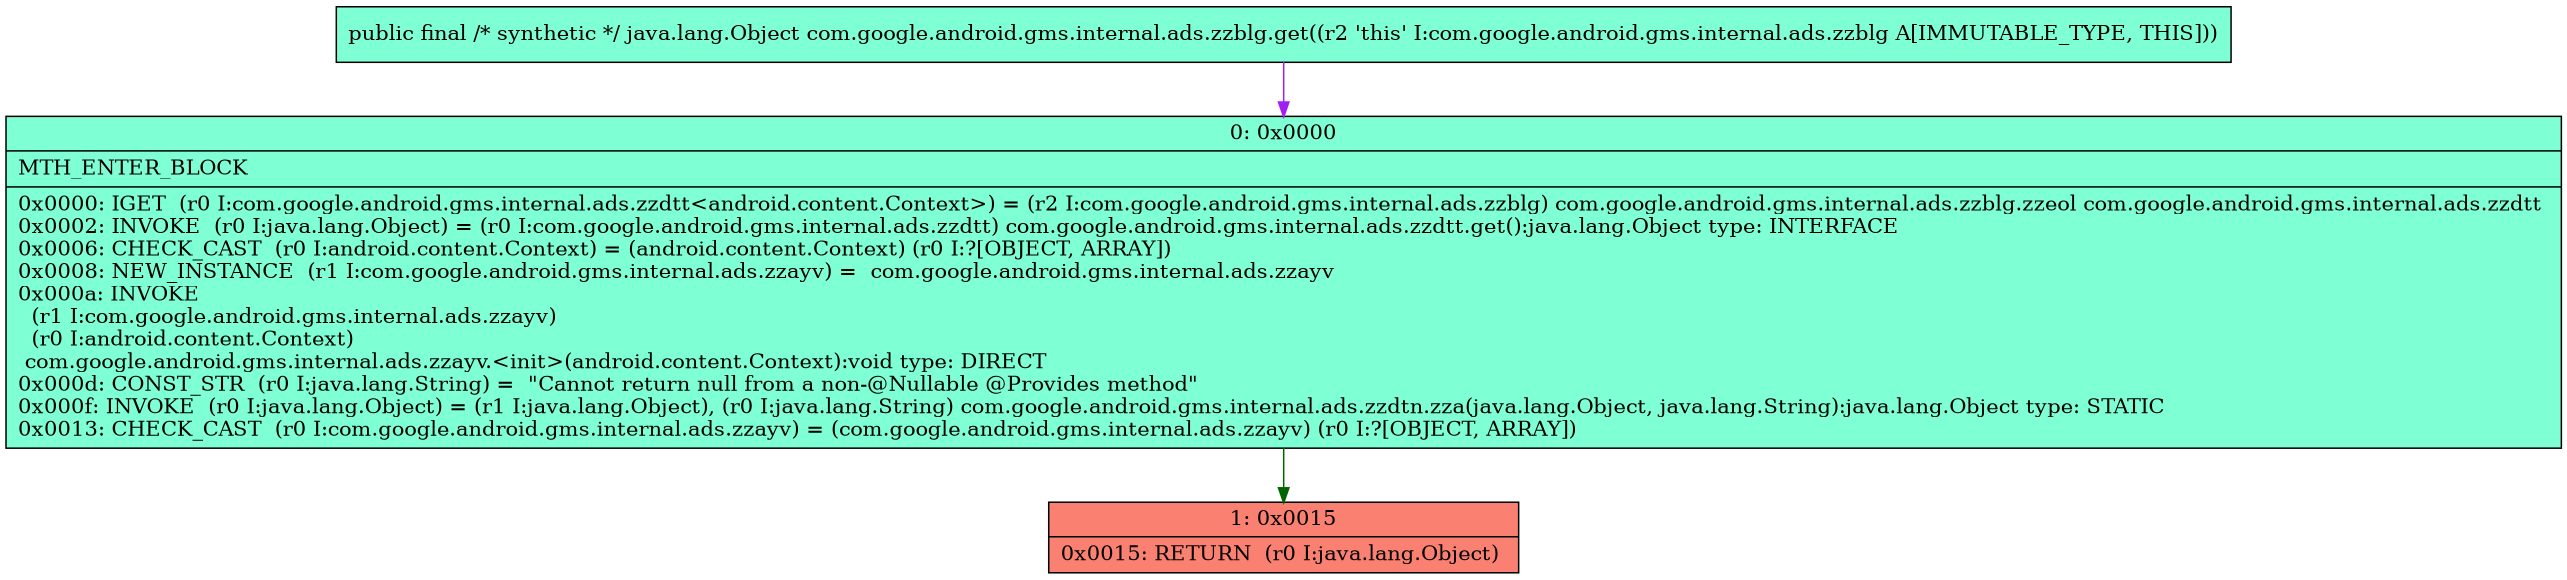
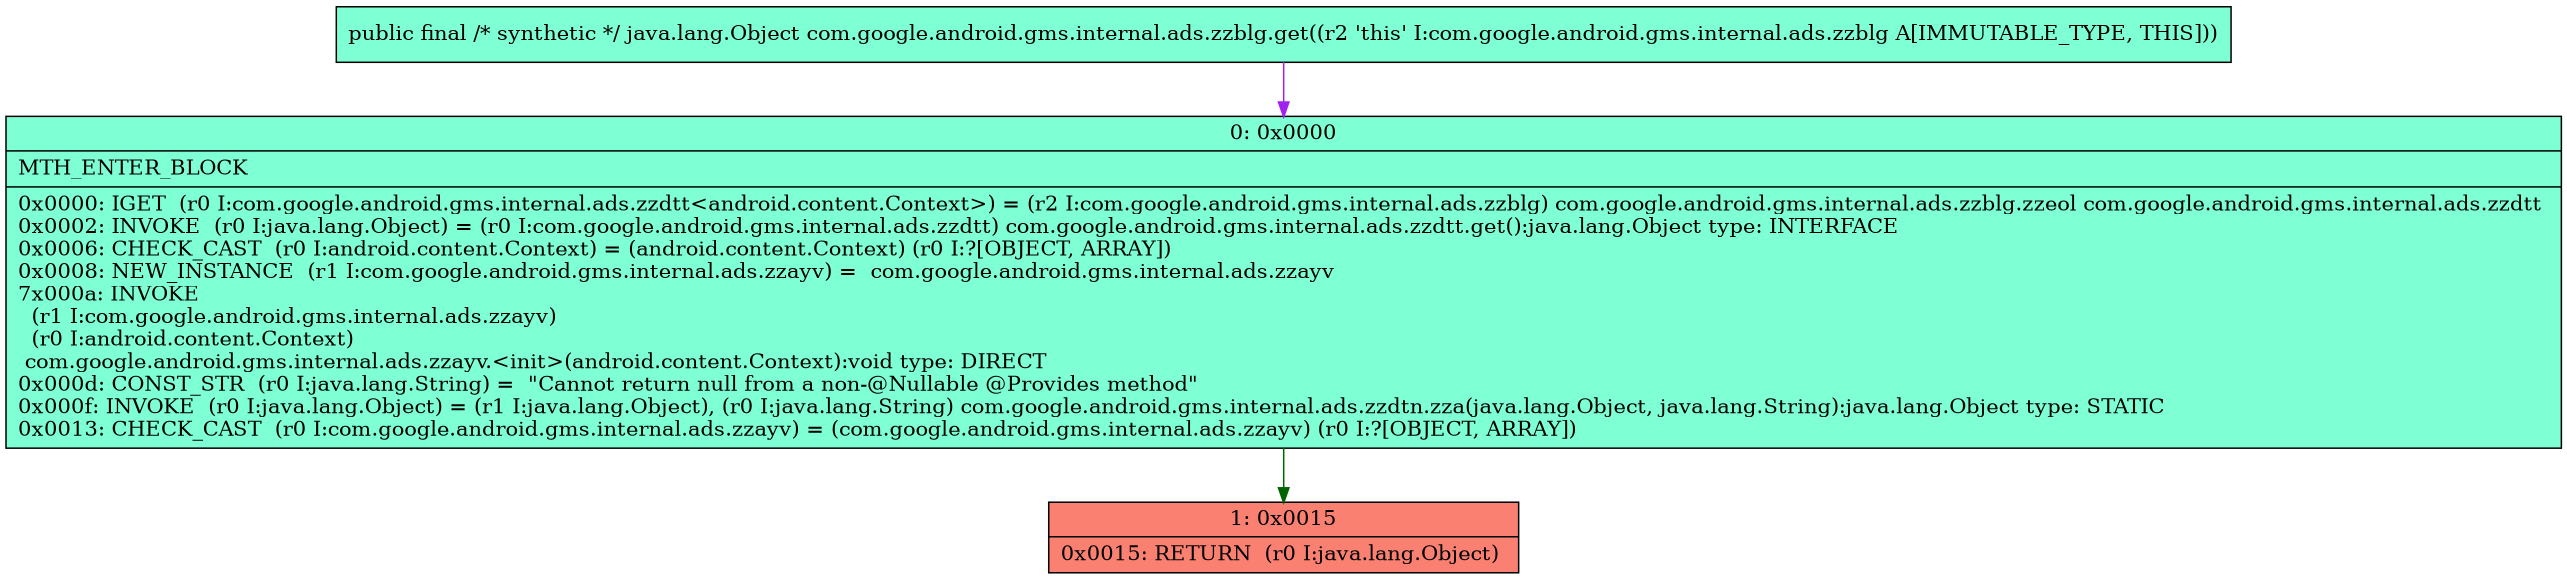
  digraph {
    node [shape=record style=filled fillcolor=aquamarine]
-   n1 [label="{0\:\ 0x0000|MTH_ENTER_BLOCK\l|0x0000: IGET  (r0 I:com.google.android.gms.internal.ads.zzdtt\<android.content.Context\>) = (r2 I:com.google.android.gms.internal.ads.zzblg) com.google.android.gms.internal.ads.zzblg.zzeol com.google.android.gms.internal.ads.zzdtt \l0x0002: INVOKE  (r0 I:java.lang.Object) = (r0 I:com.google.android.gms.internal.ads.zzdtt) com.google.android.gms.internal.ads.zzdtt.get():java.lang.Object type: INTERFACE \l0x0006: CHECK_CAST  (r0 I:android.content.Context) = (android.content.Context) (r0 I:?[OBJECT, ARRAY]) \l0x0008: NEW_INSTANCE  (r1 I:com.google.android.gms.internal.ads.zzayv) =  com.google.android.gms.internal.ads.zzayv \l0x000a: INVOKE  \l  (r1 I:com.google.android.gms.internal.ads.zzayv)\l  (r0 I:android.content.Context)\l com.google.android.gms.internal.ads.zzayv.\<init\>(android.content.Context):void type: DIRECT \l0x000d: CONST_STR  (r0 I:java.lang.String) =  \"Cannot return null from a non\-@Nullable @Provides method\" \l0x000f: INVOKE  (r0 I:java.lang.Object) = (r1 I:java.lang.Object), (r0 I:java.lang.String) com.google.android.gms.internal.ads.zzdtn.zza(java.lang.Object, java.lang.String):java.lang.Object type: STATIC \l0x0013: CHECK_CAST  (r0 I:com.google.android.gms.internal.ads.zzayv) = (com.google.android.gms.internal.ads.zzayv) (r0 I:?[OBJECT, ARRAY]) \l}"]
+   n1 [label="{0\:\ 0x0000|MTH_ENTER_BLOCK\l|0x0000: IGET  (r0 I:com.google.android.gms.internal.ads.zzdtt\<android.content.Context\>) = (r2 I:com.google.android.gms.internal.ads.zzblg) com.google.android.gms.internal.ads.zzblg.zzeol com.google.android.gms.internal.ads.zzdtt \l0x0002: INVOKE  (r0 I:java.lang.Object) = (r0 I:com.google.android.gms.internal.ads.zzdtt) com.google.android.gms.internal.ads.zzdtt.get():java.lang.Object type: INTERFACE \l0x0006: CHECK_CAST  (r0 I:android.content.Context) = (android.content.Context) (r0 I:?[OBJECT, ARRAY]) \l0x0008: NEW_INSTANCE  (r1 I:com.google.android.gms.internal.ads.zzayv) =  com.google.android.gms.internal.ads.zzayv \l7x000a: INVOKE  \l  (r1 I:com.google.android.gms.internal.ads.zzayv)\l  (r0 I:android.content.Context)\l com.google.android.gms.internal.ads.zzayv.\<init\>(android.content.Context):void type: DIRECT \l0x000d: CONST_STR  (r0 I:java.lang.String) =  \"Cannot return null from a non\-@Nullable @Provides method\" \l0x000f: INVOKE  (r0 I:java.lang.Object) = (r1 I:java.lang.Object), (r0 I:java.lang.String) com.google.android.gms.internal.ads.zzdtn.zza(java.lang.Object, java.lang.String):java.lang.Object type: STATIC \l0x0013: CHECK_CAST  (r0 I:com.google.android.gms.internal.ads.zzayv) = (com.google.android.gms.internal.ads.zzayv) (r0 I:?[OBJECT, ARRAY]) \l}"]
    n2 [label="{1\:\ 0x0015|0x0015: RETURN  (r0 I:java.lang.Object) \l}" fillcolor=salmon]
    n3 [label="{public final \/* synthetic *\/ java.lang.Object com.google.android.gms.internal.ads.zzblg.get((r2 'this' I:com.google.android.gms.internal.ads.zzblg A[IMMUTABLE_TYPE, THIS])) }"]
    n1 -> n2 [color=darkgreen]
    n3 -> n1 [color=purple]
  }
